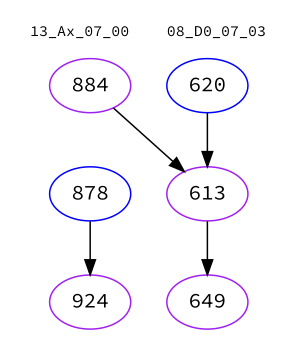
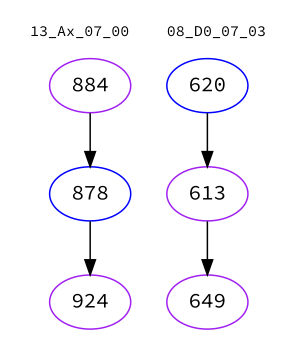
  digraph {
    fontname="Source Code Pro"
    node [color=purple fontname="Source Code Pro"]
    edge [color=black fontname="Source Code Pro"]
    n1 [label=884]
    n2 [color=blue label=878]
    n3 [label=924]
    n4 [color=blue label=620]
    n5 [label=613]
    n6 [label=649]
    subgraph cluster_1 {
      color=white
      fontsize=10
      label="13_Ax_07_00"
      n1
      n2
      n3
    }
    subgraph cluster_2 {
      color=white
      fontsize=10
      label="08_D0_07_03"
      n4
      n5
      n6
    }
-   n1 -> n5
+   n1 -> n2
    n2 -> n3
    n4 -> n5
    n5 -> n6
  }
